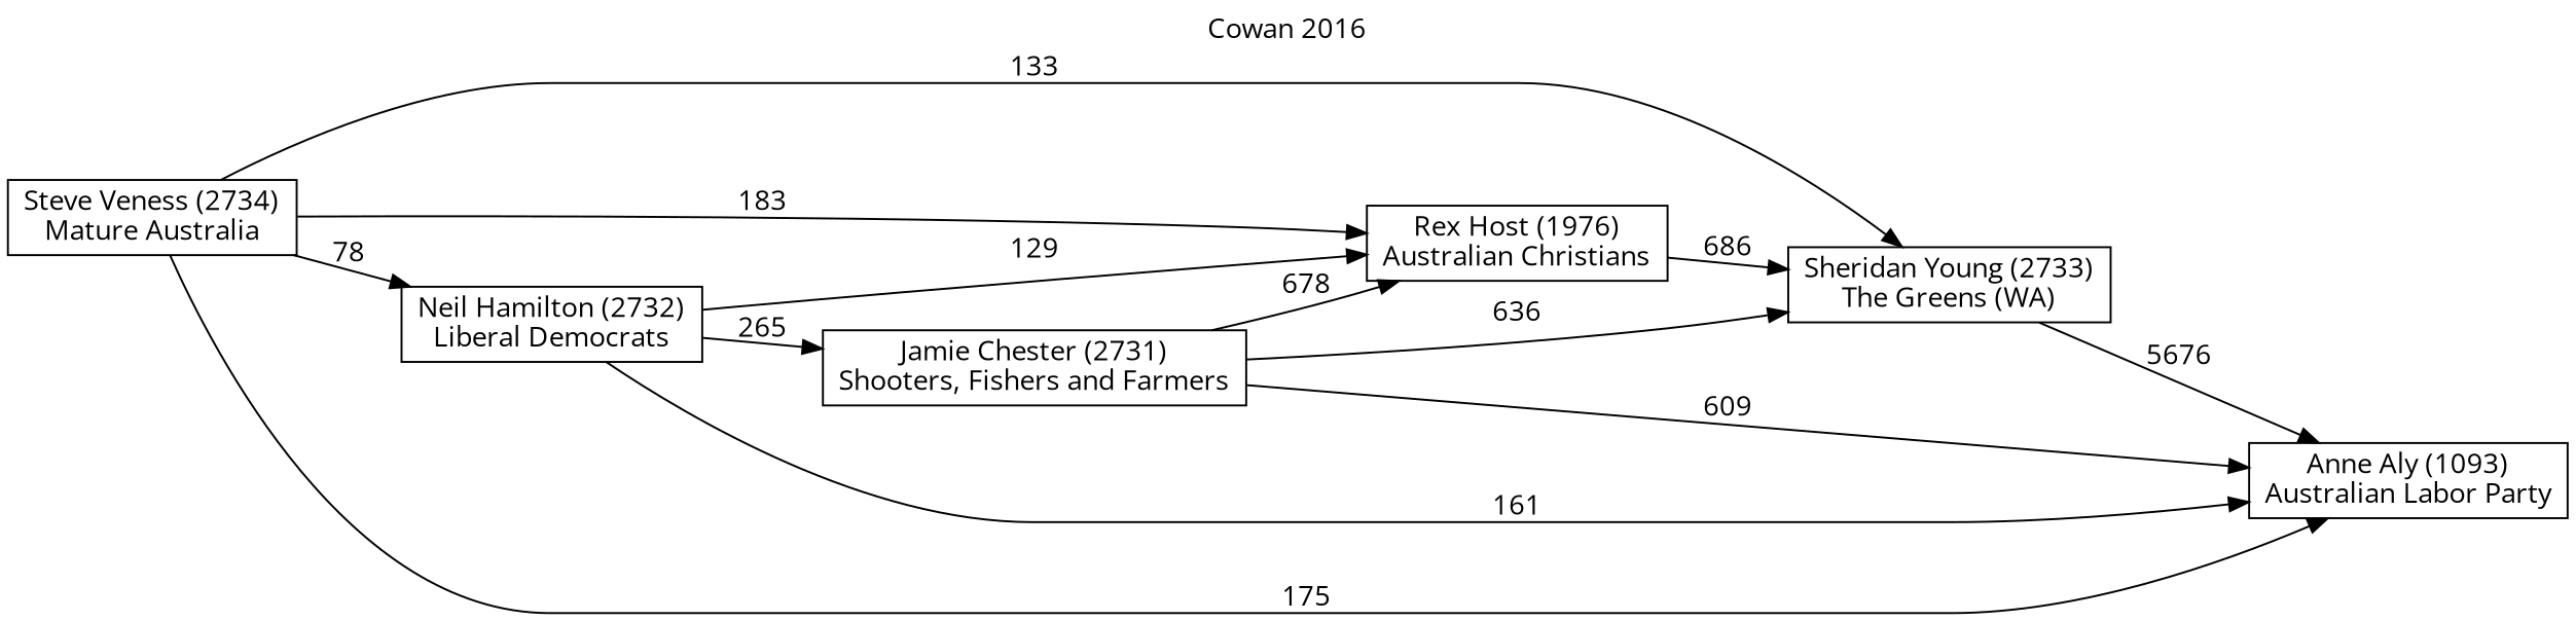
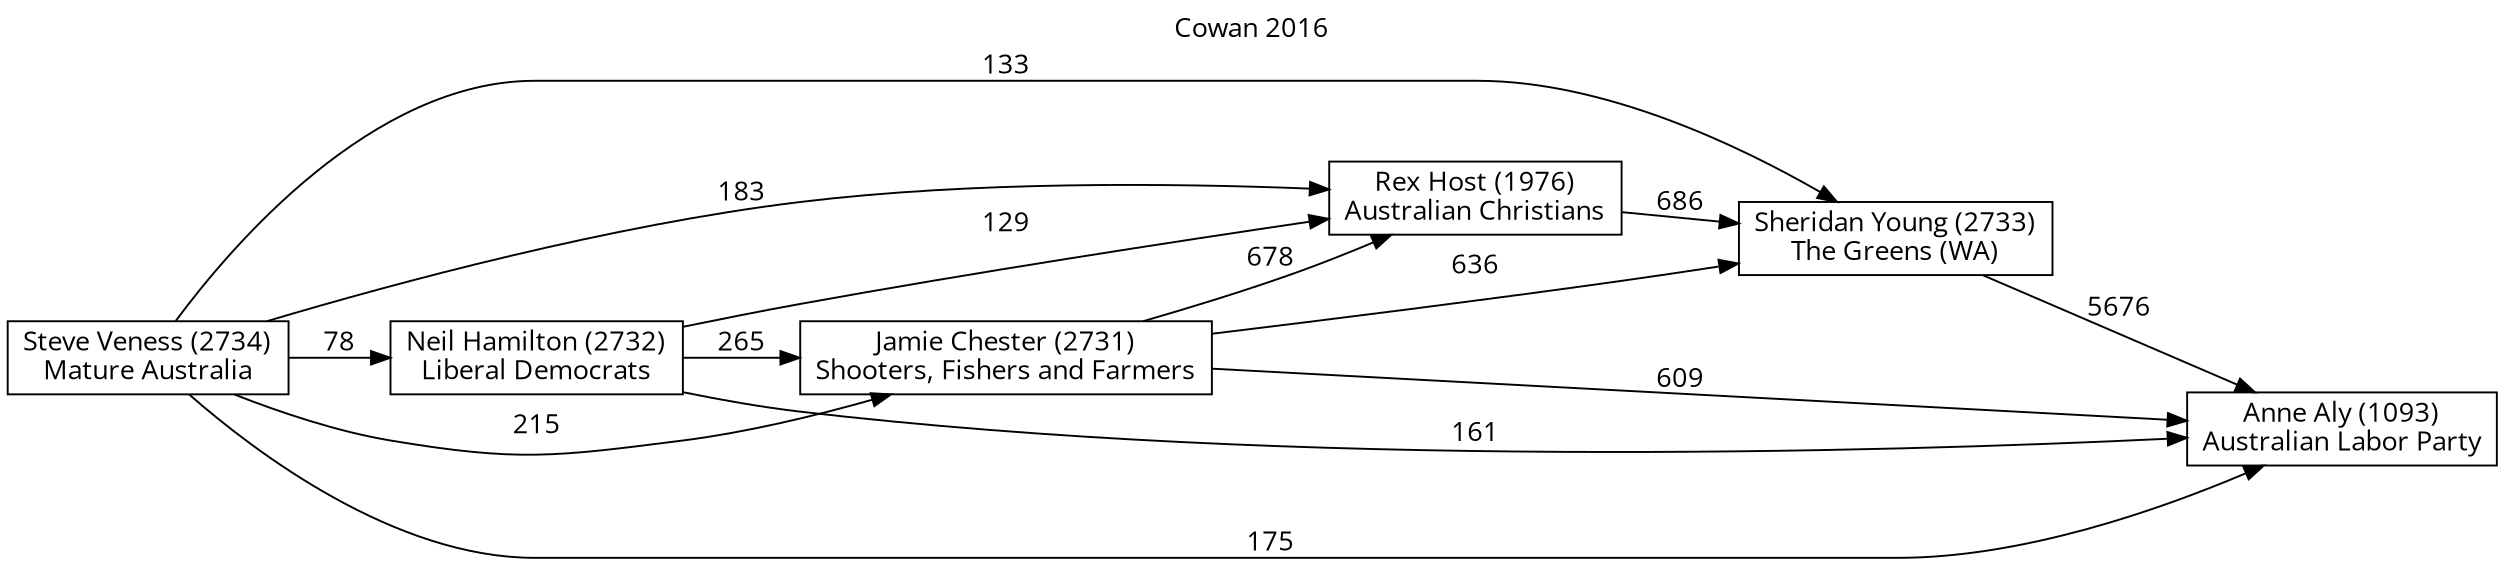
  digraph {
    fontname="Open Sans"
    label="Cowan 2016"
    labelloc=t
    mclimit=10
    rankdir=LR
    node [fontname="Open Sans" shape=box]
    edge [fontname="Open Sans"]
    n1 [label="Anne Aly (1093)\nAustralian Labor Party"]
    n2 [label="Jamie Chester (2731)\nShooters, Fishers and Farmers"]
    n3 [label="Rex Host (1976)\nAustralian Christians"]
    n4 [label="Sheridan Young (2733)\nThe Greens (WA)"]
    n5 [label="Neil Hamilton (2732)\nLiberal Democrats"]
    n6 [label="Steve Veness (2734)\nMature Australia"]
    n2 -> n1 [label=609]
    n2 -> n3 [label=678]
    n2 -> n4 [label=636]
    n3 -> n4 [label=686]
    n4 -> n1 [label=5676]
    n5 -> n1 [label=161]
    n5 -> n2 [label=265]
    n5 -> n3 [label=129]
    n6 -> n1 [label=175]
+   n6 -> n2 [label=215]
    n6 -> n3 [label=183]
    n6 -> n4 [label=133]
    n6 -> n5 [label=78]
  }
